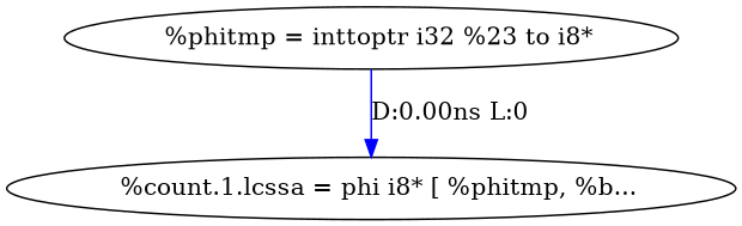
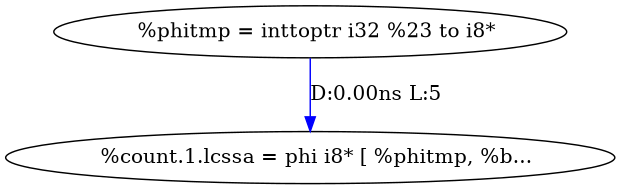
  digraph {
    n1 [label="  %count.1.lcssa = phi i8* [ %phitmp, %b..."]
    n2 [label="  %phitmp = inttoptr i32 %23 to i8*"]
-   n2 -> n1 [color=blue label="D:0.00ns L:0"]
+   n2 -> n1 [color=blue label="D:0.00ns L:5"]
  }
